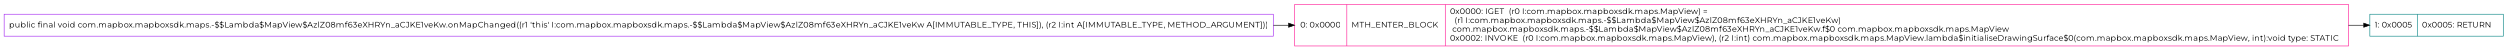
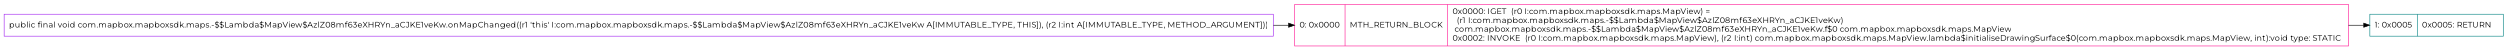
  digraph {
    rankdir=LR
    fontname=Montserrat
    node [shape=record fontname=Montserrat]
    edge [arrowhead=normal fontname=Montserrat]
-   n1 [label="{0\:\ 0x0000|MTH_ENTER_BLOCK\l|0x0000: IGET  (r0 I:com.mapbox.mapboxsdk.maps.MapView) = \l  (r1 I:com.mapbox.mapboxsdk.maps.\-$$Lambda$MapView$AzlZ08mf63eXHRYn_aCJKE1veKw)\l com.mapbox.mapboxsdk.maps.\-$$Lambda$MapView$AzlZ08mf63eXHRYn_aCJKE1veKw.f$0 com.mapbox.mapboxsdk.maps.MapView \l0x0002: INVOKE  (r0 I:com.mapbox.mapboxsdk.maps.MapView), (r2 I:int) com.mapbox.mapboxsdk.maps.MapView.lambda$initialiseDrawingSurface$0(com.mapbox.mapboxsdk.maps.MapView, int):void type: STATIC \l}" color=deeppink]
+   n1 [label="{0\:\ 0x0000|MTH_RETURN_BLOCK\l|0x0000: IGET  (r0 I:com.mapbox.mapboxsdk.maps.MapView) = \l  (r1 I:com.mapbox.mapboxsdk.maps.\-$$Lambda$MapView$AzlZ08mf63eXHRYn_aCJKE1veKw)\l com.mapbox.mapboxsdk.maps.\-$$Lambda$MapView$AzlZ08mf63eXHRYn_aCJKE1veKw.f$0 com.mapbox.mapboxsdk.maps.MapView \l0x0002: INVOKE  (r0 I:com.mapbox.mapboxsdk.maps.MapView), (r2 I:int) com.mapbox.mapboxsdk.maps.MapView.lambda$initialiseDrawingSurface$0(com.mapbox.mapboxsdk.maps.MapView, int):void type: STATIC \l}" color=deeppink]
    n2 [label="{1\:\ 0x0005|0x0005: RETURN   \l}" color=teal]
    n3 [label="{public final void com.mapbox.mapboxsdk.maps.\-$$Lambda$MapView$AzlZ08mf63eXHRYn_aCJKE1veKw.onMapChanged((r1 'this' I:com.mapbox.mapboxsdk.maps.\-$$Lambda$MapView$AzlZ08mf63eXHRYn_aCJKE1veKw A[IMMUTABLE_TYPE, THIS]), (r2 I:int A[IMMUTABLE_TYPE, METHOD_ARGUMENT])) }" color=purple]
    n1 -> n2
    n3 -> n1
  }
